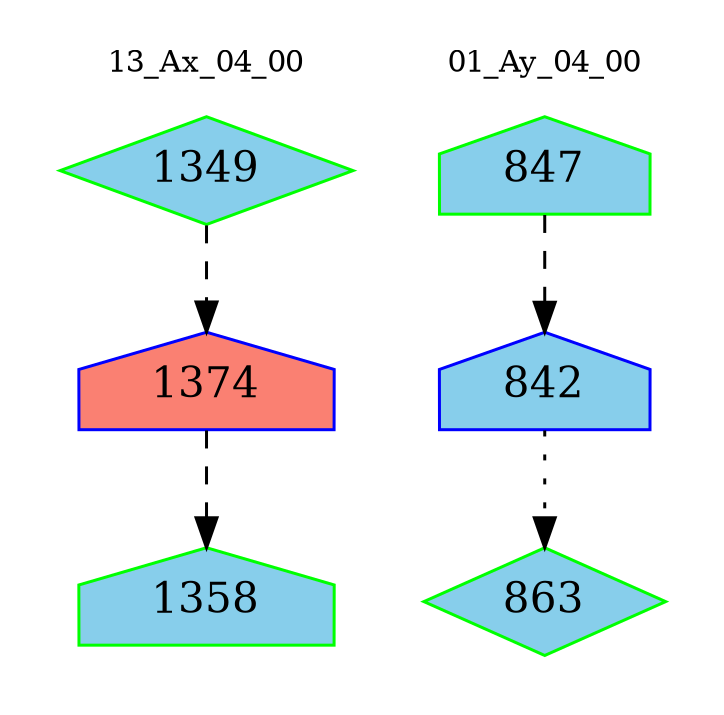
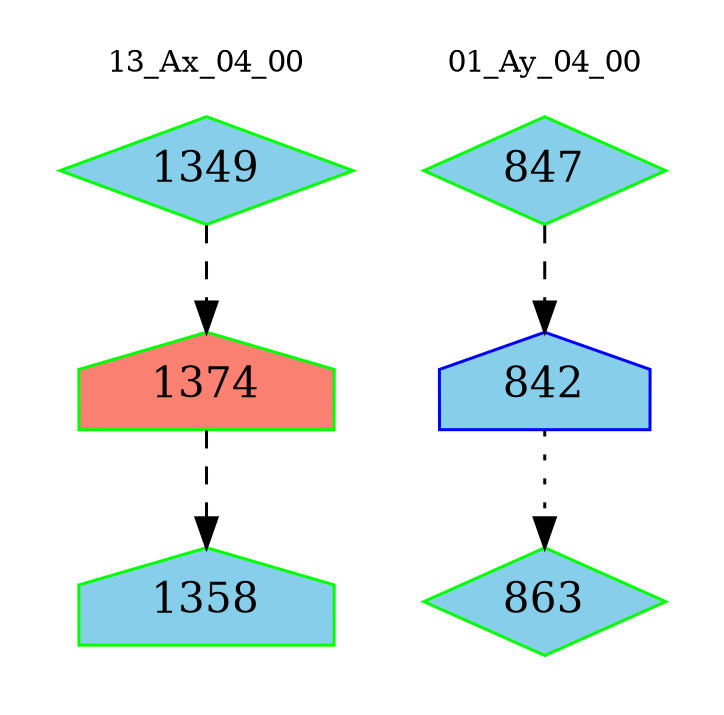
  digraph {
    node [color=green fillcolor=skyblue shape=diamond style=filled]
    edge [color=black style=dashed]
    n1 [label=1349]
-   n2 [color=blue fillcolor=salmon label=1374 shape=house]
+   n2 [fillcolor=salmon label=1374 shape=house]
    n3 [label=1358 shape=house]
-   n4 [label=847 shape=house]
+   n4 [label=847]
    n5 [color=blue label=842 shape=house]
    n6 [label=863]
    subgraph cluster_1 {
      color=white
      fontsize=10
      label="13_Ax_04_00"
      n1
      n2
      n3
    }
    subgraph cluster_2 {
      color=white
      fontsize=10
      label="01_Ay_04_00"
      n4
      n5
      n6
    }
    n1 -> n2
    n2 -> n3
    n4 -> n5
    n5 -> n6 [style=dotted]
  }
